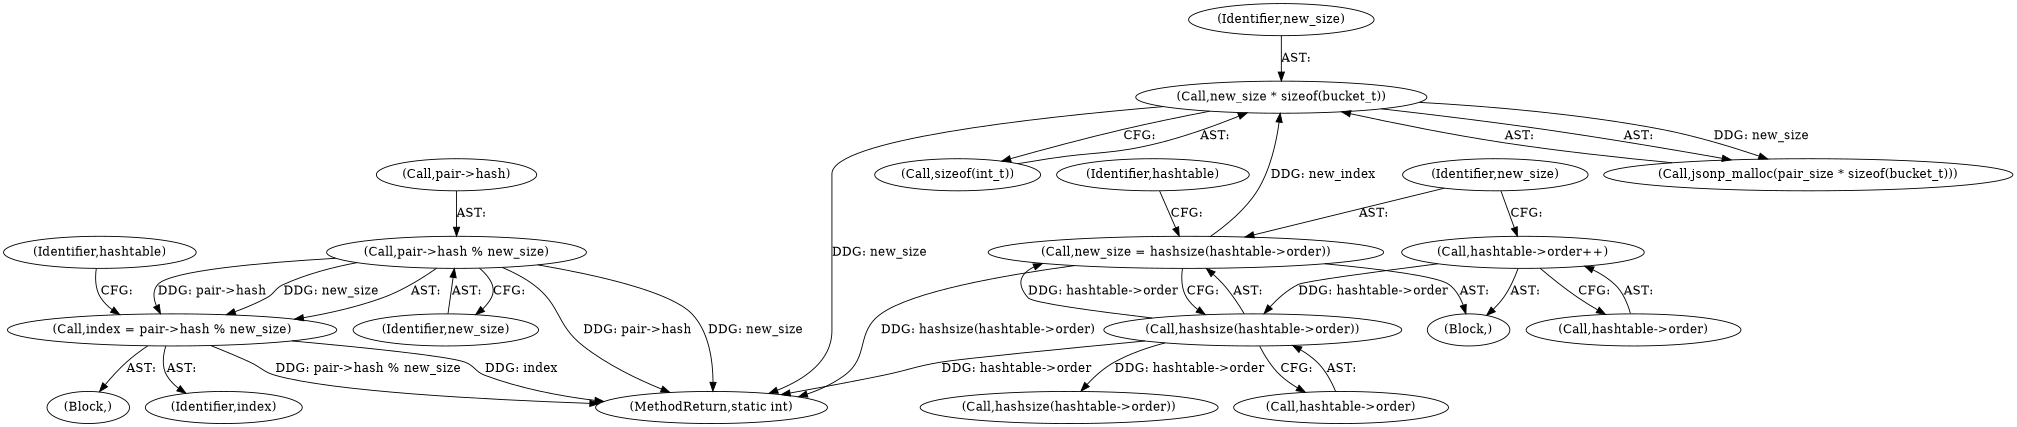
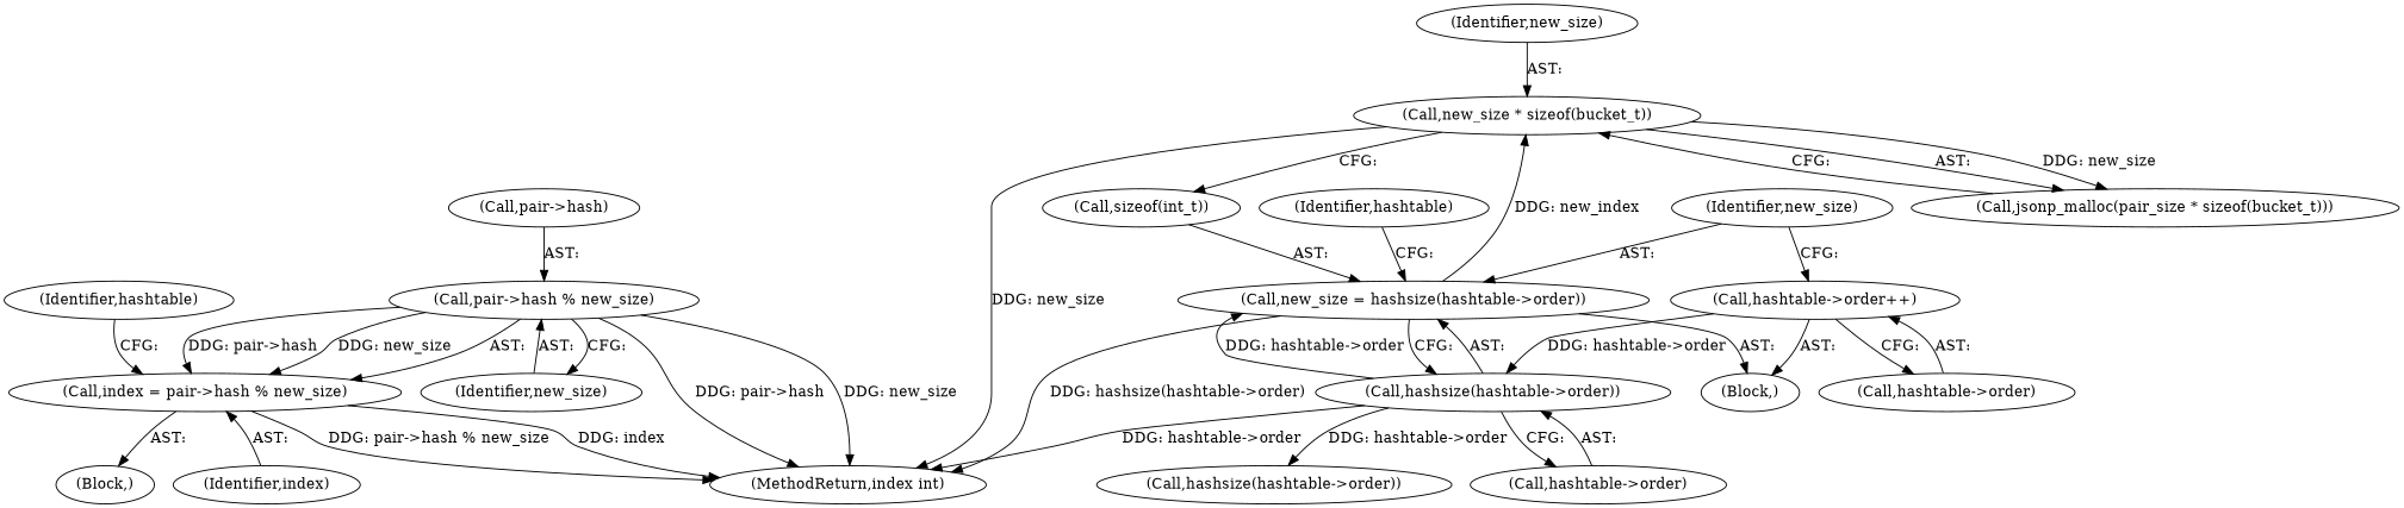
  digraph {
    n1 [label="(Call,pair->hash % new_size)"]
    n2 [label="(Call,index = pair->hash % new_size)"]
-   n3 [label="(MethodReturn,static int)"]
+   n3 [label="(MethodReturn,index int)"]
    n4 [label="(Identifier,new_size)"]
    n5 [label="(Block,)"]
    n6 [label="(Call,new_size * sizeof(bucket_t))"]
    n7 [label="(Call,sizeof(int_t))"]
    n8 [label="(Call,jsonp_malloc(pair_size * sizeof(bucket_t)))"]
    n9 [label="(Call,new_size = hashsize(hashtable->order))"]
    n10 [label="(Call,hashsize(hashtable->order))"]
    n11 [label="(Block,)"]
    n12 [label="(Call,hashsize(hashtable->order))"]
    n13 [label="(Call,hashtable->order)"]
    n14 [label="(Call,hashtable->order++)"]
    n15 [label="(Call,hashtable->order)"]
    n16 [label="(Identifier,new_size)"]
    n17 [label="(Identifier,hashtable)"]
    n18 [label="(Identifier,index)"]
    n19 [label="(Identifier,hashtable)"]
    n20 [label="(Call,pair->hash)"]
    n21 [label="(Identifier,new_size)"]
    n1 -> n2 [label="AST: "]
    n1 -> n2 [label="DDG: pair->hash"]
    n1 -> n2 [label="DDG: new_size"]
    n1 -> n3 [label="DDG: pair->hash"]
    n1 -> n3 [label="DDG: new_size"]
    n1 -> n4 [label="CFG: "]
    n2 -> n3 [label="DDG: index"]
    n2 -> n3 [label="DDG: pair->hash % new_size"]
    n2 -> n5 [label="AST: "]
    n4 -> n1 [label="AST: "]
    n6 -> n3 [label="DDG: new_size"]
    n6 -> n7 [label="CFG: "]
    n6 -> n8 [label="AST: "]
    n6 -> n8 [label="DDG: new_size"]
-   n7 -> n6 [label="AST: "]
-   n8 -> n6 [label="AST: "]
+   n7 -> n9 [label="AST: "]
+   n8 -> n6 [label="CFG: "]
    n9 -> n3 [label="DDG: hashsize(hashtable->order)"]
    n9 -> n6 [label="DDG: new_index"]
    n9 -> n10 [label="CFG: "]
    n9 -> n11 [label="AST: "]
    n10 -> n3 [label="DDG: hashtable->order"]
    n10 -> n9 [label="AST: "]
    n10 -> n9 [label="DDG: hashtable->order"]
    n10 -> n12 [label="DDG: hashtable->order"]
    n10 -> n13 [label="CFG: "]
    n13 -> n10 [label="AST: "]
    n14 -> n10 [label="DDG: hashtable->order"]
    n14 -> n11 [label="AST: "]
    n14 -> n15 [label="CFG: "]
    n15 -> n14 [label="AST: "]
    n16 -> n9 [label="AST: "]
    n16 -> n14 [label="CFG: "]
    n17 -> n9 [label="CFG: "]
-   n2 -> n18 [label="AST: "]
+   n18 -> n2 [label="AST: "]
    n19 -> n2 [label="CFG: "]
    n20 -> n1 [label="AST: "]
    n21 -> n6 [label="AST: "]
  }
